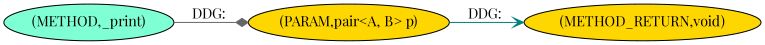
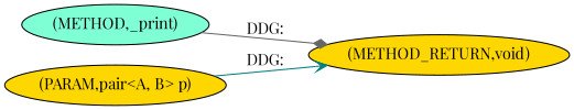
  digraph {
    fontname="Playfair Display"
    rankdir=LR
    node [fillcolor=gold fontname="Playfair Display" style=filled]
    edge [fontname="Playfair Display" style=solid]
    n1 [fillcolor=aquamarine label="(METHOD,_print)"]
    n2 [label="(PARAM,pair<A, B> p)"]
    n3 [label="(METHOD_RETURN,void)"]
-   n1 -> n2 [arrowhead=diamond color=gray40 label="DDG: "]
+   n1 -> n3 [arrowhead=diamond color=gray40 label="DDG: "]
    n2 -> n3 [arrowhead=vee color=teal label="DDG: "]
  }
